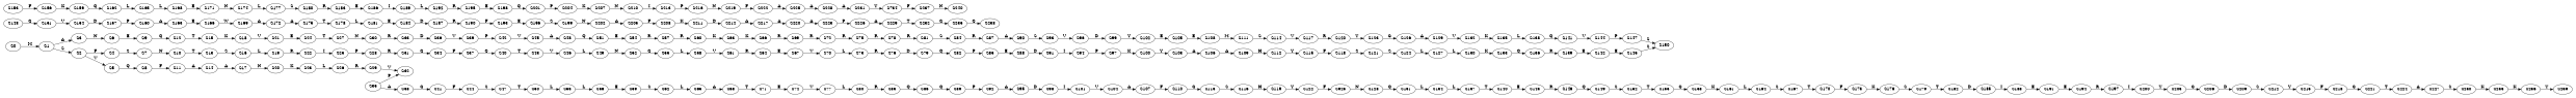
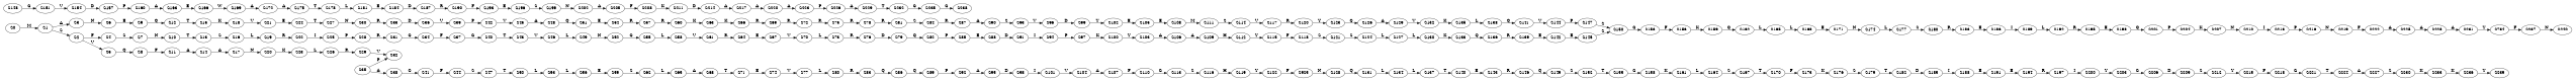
  strict digraph {
    rankdir=LR
    S0
    S1
    S2
    S3
    S4
    S5
    S6
    S7
    S8
    S9
    S10
    S11
    S12
    S13
    S14
    S15
    S16
    S17
    S18
    S19
    S20
    S21
    S22
    S23
    S24
    S25
    S26
    S27
    S28
    S29
    S30
    S31
    S32
    S33
    S34
    S36
    S37
    S35
    S38
    S39
    S40
    S41
    S42
    S43
    S44
    S45
    S46
    S47
    S48
    S49
    S50
    S51
    S52
    S53
    S54
    S55
    S56
    S57
    S58
    S59
    S60
    S61
    S62
    S63
    S64
    S65
    S66
    S67
    S68
    S69
    S70
    S71
    S72
    S73
    S74
    S75
    S76
    S77
    S78
    S79
    S80
    S81
    S82
    S83
    S84
    S85
    S86
    S87
    S88
    S89
    S90
    S91
    S92
    S93
    S94
    S95
    S96
    S97
    S98
    S99
    S100
    S101
    S102
    S103
    S104
    S105
    S106
    S107
    S108
    S109
    S110
    S111
    S112
    S113
    S114
    S115
    S116
    S117
    S118
    S119
    S120
    S121
    S122
    S123
    S124
    n126 [label=S925]
    S126
    S127
    S128
    S129
    S130
    S131
    S132
    S133
    S134
    S135
    S136
    S137
    S138
    S139
    S140
    S141
    S142
    S143
    S144
    S145
    S146
    S147
    S150
    S149
    S148
    S151
    S152
    S153
    S154
    S155
    S156
    S157
    S158
    S159
    S160
    S161
    S162
    S163
    S164
    S165
    S166
    S167
    S168
    S169
    S170
    S171
    S172
    S173
    S174
    S175
    S176
    S177
    S178
    S179
    S180
    S181
    S182
    S183
    S184
    S185
    S186
    S187
    S188
    S189
    S190
    S191
    S192
    S193
    S194
    S195
    S196
    S197
    S198
    S199
    S200
    S201
    S202
    S203
    S204
    S205
    S206
    S207
    S208
    S209
    S210
    S211
    S212
    S213
    S214
    S215
    S216
    S217
    S218
    S219
    S220
    S221
    S222
    S223
    S224
    S225
    S226
    S227
    S228
    S229
    S230
    S231
    S232
    S233
    n235 [label=S734]
    S235
    S236
    S237
    S238
    S239
    S240
    S0 -> S1 [label=M]
    S1 -> S2 [label=S]
    S1 -> S3 [label=A]
    S2 -> S4 [label=F]
    S2 -> S5 [label=V]
    S3 -> S6 [label=N]
    S4 -> S7 [label=S]
    S5 -> S8 [label=Q]
    S6 -> S9 [label=E]
    S7 -> S10 [label=N]
    S8 -> S11 [label=F]
    S9 -> S12 [label=Q]
    S10 -> S13 [label=T]
    S11 -> S14 [label=A]
    S12 -> S15 [label=T]
    S13 -> S16 [label=S]
    S14 -> S17 [label=A]
    S15 -> S18 [label=K]
    S16 -> S19 [label=L]
    S17 -> S20 [label=N]
    S18 -> S21 [label=V]
    S19 -> S22 [label=R]
    S20 -> S23 [label=K]
    S21 -> S24 [label=E]
    S22 -> S25 [label=I]
    S23 -> S26 [label=L]
    S24 -> S27 [label=T]
    S25 -> S28 [label=P]
    S26 -> S29 [label=R]
    S27 -> S30 [label=N]
    S28 -> S31 [label=R]
    S29 -> S32 [label=V]
    S30 -> S33 [label=R]
    S31 -> S34 [label=G]
    S33 -> S36 [label=D]
    S34 -> S37 [label=F]
    S36 -> S39 [label=V]
    S37 -> S40 [label=G]
    S35 -> S32 [label=P]
    S35 -> S38 [label=A]
    S38 -> S41 [label=G]
    S39 -> S42 [label=P]
    S40 -> S43 [label=T]
    S41 -> S44 [label=F]
    S42 -> S45 [label=V]
    S43 -> S46 [label=V]
    S44 -> S47 [label=S]
    S45 -> S48 [label=A]
    S46 -> S49 [label=L]
    S47 -> S50 [label=T]
    S48 -> S51 [label=Q]
    S49 -> S52 [label=N]
    S50 -> S53 [label=L]
    S51 -> S54 [label=E]
    S52 -> S55 [label=G]
    S53 -> S56 [label=L]
    S54 -> S57 [label=R]
    S55 -> S58 [label=L]
    S56 -> S59 [label=E]
    S57 -> S60 [label=R]
    S58 -> S61 [label=V]
    S59 -> S62 [label=S]
    S60 -> S63 [label=K]
    S61 -> S64 [label=R]
    S62 -> S65 [label=L]
    S63 -> S66 [label=K]
    S64 -> S67 [label=E]
    S65 -> S68 [label=A]
    S66 -> S69 [label=R]
    S67 -> S70 [label=V]
    S68 -> S71 [label=T]
    S69 -> S72 [label=R]
    S70 -> S73 [label=L]
    S71 -> S74 [label=E]
    S72 -> S75 [label=R]
    S73 -> S76 [label=R]
    S74 -> S77 [label=V]
    S75 -> S78 [label=R]
    S76 -> S79 [label=D]
    S77 -> S80 [label=L]
    S78 -> S81 [label=R]
    S79 -> S82 [label=Q]
    S80 -> S83 [label=R]
    S81 -> S84 [label=S]
    S82 -> S85 [label=P]
    S83 -> S86 [label=Q]
    S84 -> S87 [label=R]
    S85 -> S88 [label=E]
    S86 -> S89 [label=Q]
    S87 -> S90 [label=A]
    S88 -> S91 [label=D]
    S89 -> S92 [label=P]
    S90 -> S93 [label=S]
    S91 -> S94 [label=I]
    S92 -> S95 [label=A]
    S93 -> S96 [label=V]
    S94 -> S97 [label=P]
    S95 -> S98 [label=D]
    S96 -> S99 [label=D]
    S97 -> S100 [label=K]
    S98 -> S101 [label=I]
    S99 -> S102 [label=Y]
    S100 -> S103 [label=Y]
    S101 -> S104 [label=V]
    S102 -> S105 [label=E]
    S103 -> S106 [label=A]
    S104 -> S107 [label=A]
    S105 -> S108 [label=E]
    S106 -> S109 [label=A]
    S107 -> S110 [label=F]
    S108 -> S111 [label=M]
    S109 -> S112 [label=H]
    S110 -> S113 [label=G]
    S111 -> S114 [label=S]
    S112 -> S115 [label=Y]
    S113 -> S116 [label=S]
    S114 -> S117 [label=V]
    S115 -> S118 [label=F]
    S116 -> S119 [label=H]
    S117 -> S120 [label=R]
    S118 -> S121 [label=S]
    S119 -> S122 [label=Y]
    S120 -> S123 [label=Y]
    S121 -> S124 [label=S]
    S122 -> n126 [label=F]
    S123 -> S126 [label=G]
    S124 -> S127 [label=L]
    n126 -> S128 [label=N]
    S126 -> S129 [label=A]
    S127 -> S130 [label=L]
    S128 -> S131 [label=Q]
    S129 -> S132 [label=V]
    S130 -> S133 [label=K]
    S131 -> S134 [label=L]
    S132 -> S135 [label=K]
    S133 -> S136 [label=Q]
    S134 -> S137 [label=L]
    S135 -> S138 [label=L]
    S136 -> S139 [label=R]
    S137 -> S140 [label=T]
    S138 -> S141 [label=Q]
    S139 -> S142 [label=E]
    S140 -> S143 [label=E]
    S141 -> S144 [label=V]
    S142 -> S145 [label=E]
    S143 -> S146 [label=R]
    S144 -> S147 [label=P]
    S145 -> S150 [label=S]
    S146 -> S149 [label=Q]
    S147 -> S150 [label=S]
+   S150 -> S153 [label=G]
    S149 -> S152 [label=S]
    S148 -> S151 [label=G]
    S151 -> S154 [label=V]
    S152 -> S155 [label=T]
    S153 -> S156 [label=F]
    S154 -> S157 [label=D]
    S155 -> S158 [label=G]
    S156 -> S159 [label=K]
    S157 -> S160 [label=P]
    S158 -> S161 [label=K]
    S159 -> S162 [label=Q]
    S160 -> S163 [label=A]
    S161 -> S164 [label=L]
    S162 -> S165 [label=L]
    S163 -> S166 [label=E]
    S164 -> S167 [label=S]
    S165 -> S168 [label=L]
    S166 -> S169 [label=W]
    S167 -> S170 [label=T]
    S168 -> S171 [label=E]
    S169 -> S172 [label=A]
    S170 -> S173 [label=F]
    S171 -> S174 [label=N]
    S172 -> S175 [label=A]
    S173 -> S176 [label=K]
    S174 -> S177 [label=L]
    S175 -> S178 [label=T]
    S176 -> S179 [label=S]
    S177 -> S180 [label=S]
    S178 -> S181 [label=L]
    S179 -> S182 [label=T]
    S180 -> S183 [label=R]
    S181 -> S184 [label=E]
    S182 -> S185 [label=D]
    S183 -> S186 [label=E]
    S184 -> S187 [label=D]
    S185 -> S188 [label=I]
    S186 -> S189 [label=I]
    S187 -> S190 [label=R]
    S188 -> S191 [label=E]
    S189 -> S192 [label=L]
    S190 -> S193 [label=F]
    S191 -> S194 [label=E]
    S192 -> S195 [label=R]
    S193 -> S196 [label=E]
    S194 -> S197 [label=R]
    S195 -> S198 [label=E]
    S196 -> S199 [label=S]
    S197 -> S200 [label=I]
    S198 -> S201 [label=Q]
    S199 -> S202 [label=N]
    S200 -> S203 [label=Y]
    S201 -> S204 [label=P]
    S202 -> S205 [label=A]
    S203 -> S206 [label=G]
    S204 -> S207 [label=K]
    S205 -> S208 [label=F]
    S206 -> S209 [label=D]
    S207 -> S210 [label=N]
    S208 -> S211 [label=K]
    S209 -> S212 [label=S]
    S210 -> S213 [label=I]
    S211 -> S214 [label=D]
    S212 -> S215 [label=Y]
    S213 -> S216 [label=P]
    S214 -> S217 [label=A]
    S215 -> S218 [label=F]
    S216 -> S219 [label=N]
    S217 -> S220 [label=A]
    S218 -> S221 [label=G]
    S219 -> S222 [label=F]
    S220 -> S223 [label=A]
    S221 -> S224 [label=T]
    S222 -> S225 [label=A]
    S223 -> S226 [label=P]
    S224 -> S227 [label=A]
    S225 -> S228 [label=A]
    S226 -> S229 [label=A]
    S227 -> S230 [label=S]
    S228 -> S231 [label=A]
    S229 -> S232 [label=T]
    S230 -> S233 [label=K]
    S231 -> n235 [label=Y]
    S232 -> S235 [label=G]
    S233 -> S236 [label=K]
    n235 -> S237 [label=F]
    S235 -> S238 [label=G]
    S236 -> S239 [label=Y]
    S237 -> S240 [label=N]
  }
